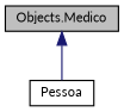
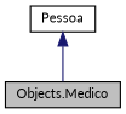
  digraph {
    fontname=Lato
    node [color=black fontname=Lato fontsize=10 shape=record style=filled]
    n1 [fillcolor=grey75 fontcolor=black height=0.2 label="Objects.Medico" width=0.4]
    n2 [fillcolor=white height=0.2 label=Pessoa width=0.4]
-   n1 -> n2 [color=midnightblue dir=back fontname=Lato fontsize=10 labelfontname=Helvetica labelfontsize=10 style=solid]
+   n2 -> n1 [color=midnightblue dir=back fontname=Lato fontsize=10 labelfontname=Helvetica labelfontsize=10 style=solid]
  }
